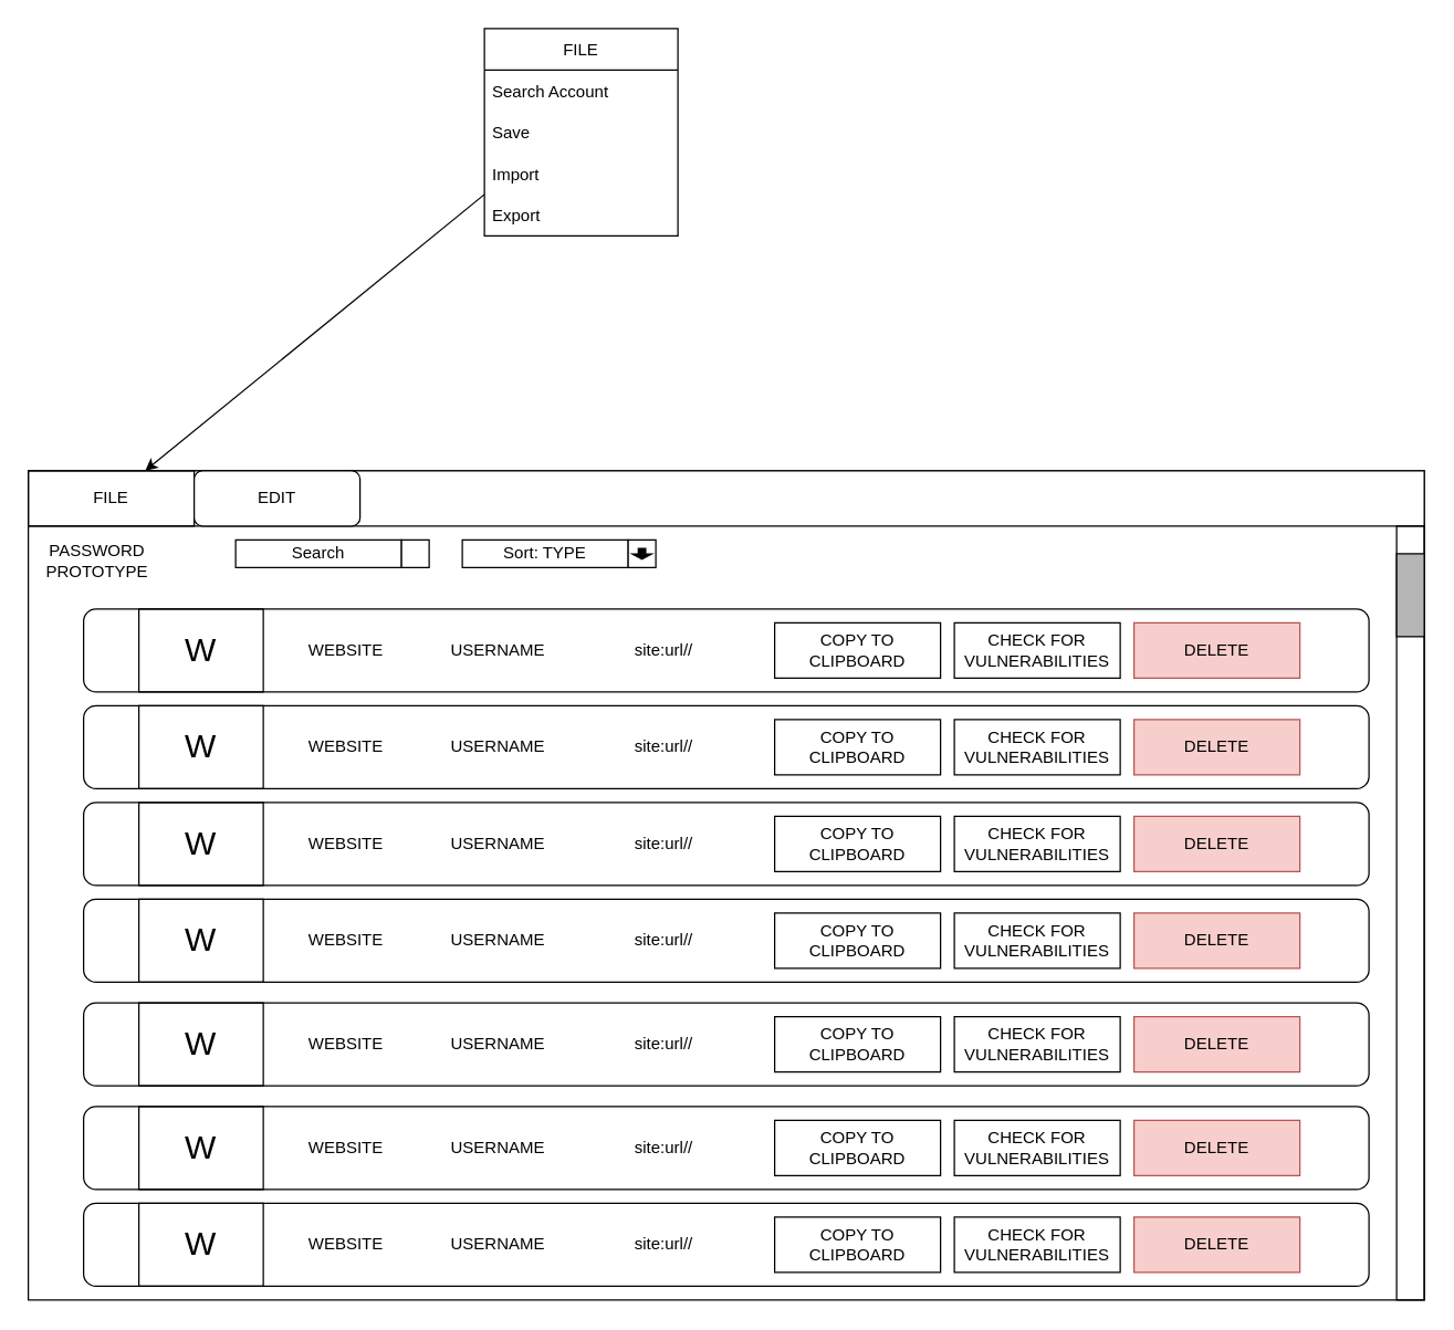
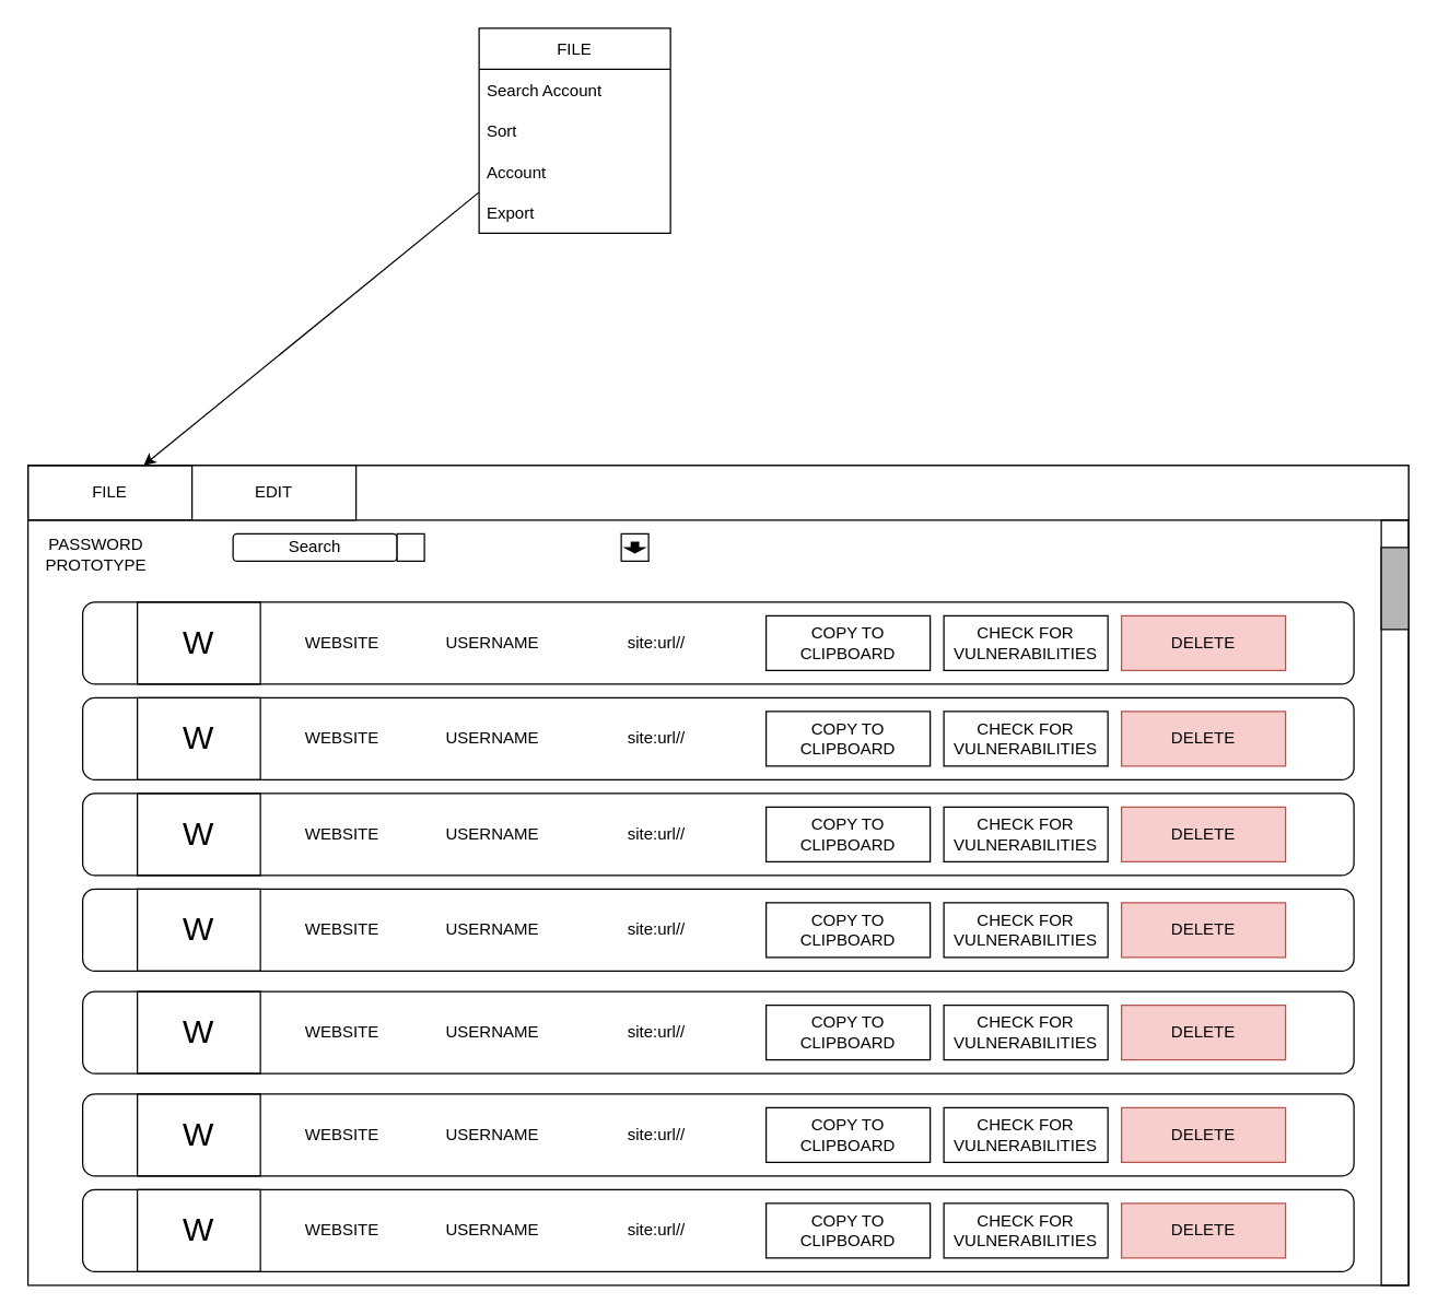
  <mxCell id="0" />
  <mxCell id="1" parent="0" />
  <mxCell id="2" value="" style="rounded=0;whiteSpace=wrap;html=1;" vertex="1" parent="1"><mxGeometry x="20" y="340" width="1010" height="600" as="geometry" /></mxCell>
  <mxCell id="3" value="" style="group" vertex="1" connectable="0" parent="1"><mxGeometry x="60" y="440" width="940" height="500" as="geometry" /></mxCell>
  <mxCell id="4" value="" style="rounded=1;whiteSpace=wrap;html=1;" vertex="1" parent="3"><mxGeometry width="930" height="60" as="geometry" /></mxCell>
  <mxCell id="5" value="COPY TO CLIPBOARD" style="rounded=0;whiteSpace=wrap;html=1;" vertex="1" parent="3"><mxGeometry x="500" y="10" width="120" height="40" as="geometry" /></mxCell>
  <mxCell id="6" value="CHECK FOR VULNERABILITIES" style="rounded=0;whiteSpace=wrap;html=1;" vertex="1" parent="3"><mxGeometry x="630" y="10" width="120" height="40" as="geometry" /></mxCell>
  <mxCell id="7" value="DELETE" style="rounded=0;whiteSpace=wrap;html=1;fillColor=#f8cecc;strokeColor=#b85450;" vertex="1" parent="3"><mxGeometry x="760" y="10" width="120" height="40" as="geometry" /></mxCell>
  <mxCell id="8" value="USERNAME" style="text;html=1;strokeColor=none;fillColor=none;align=center;verticalAlign=middle;whiteSpace=wrap;rounded=0;" vertex="1" parent="3"><mxGeometry x="270" y="15" width="60" height="30" as="geometry" /></mxCell>
  <mxCell id="9" value="WEBSITE" style="text;html=1;strokeColor=none;fillColor=none;align=center;verticalAlign=middle;whiteSpace=wrap;rounded=0;" vertex="1" parent="3"><mxGeometry x="160" y="15" width="60" height="30" as="geometry" /></mxCell>
  <mxCell id="10" value="&lt;font style=&quot;font-size: 24px&quot;&gt;W&lt;/font&gt;" style="rounded=0;whiteSpace=wrap;html=1;fillColor=none;" vertex="1" parent="3"><mxGeometry x="40" width="90" height="60" as="geometry" /></mxCell>
  <mxCell id="11" value="site:url//" style="text;html=1;strokeColor=none;fillColor=none;align=center;verticalAlign=middle;whiteSpace=wrap;rounded=0;fontSize=12;" vertex="1" parent="3"><mxGeometry x="390" y="15" width="60" height="30" as="geometry" /></mxCell>
  <mxCell id="12" value="" style="rounded=0;whiteSpace=wrap;html=1;" vertex="1" parent="1"><mxGeometry x="20" y="340" width="1010" height="40" as="geometry" /></mxCell>
  <mxCell id="13" value="" style="group" vertex="1" connectable="0" parent="1"><mxGeometry x="170" y="390" width="140" height="20" as="geometry" /></mxCell>
- <mxCell id="14" value="Search" style="rounded=0;whiteSpace=wrap;html=1;" vertex="1" parent="13"><mxGeometry width="120" height="20" as="geometry" /></mxCell>
+ <mxCell id="14" value="Search" style="whiteSpace=wrap;html=1;rounded=1;" vertex="1" parent="13"><mxGeometry width="120" height="20" as="geometry" /></mxCell>
  <mxCell id="15" value="" style="group" vertex="1" connectable="0" parent="13"><mxGeometry x="120" width="20" height="20" as="geometry" /></mxCell>
  <mxCell id="16" value="" style="group" vertex="1" connectable="0" parent="15"><mxGeometry width="20" height="20" as="geometry" /></mxCell>
  <mxCell id="17" value="" style="rounded=0;whiteSpace=wrap;html=1;" vertex="1" parent="16"><mxGeometry width="20" height="20" as="geometry" /></mxCell>
  <mxCell id="18" value="" style="shape=image;html=1;verticalAlign=top;verticalLabelPosition=bottom;labelBackgroundColor=#ffffff;imageAspect=0;aspect=fixed;image=https://cdn1.iconfinder.com/data/icons/science-technology-outline-24-px/24/Magnifier_magnifying_glass_search_search_web_searching_glass-128.png" vertex="1" parent="16"><mxGeometry width="20" height="20" as="geometry" /></mxCell>
  <mxCell id="19" value="" style="group" vertex="1" connectable="0" parent="1"><mxGeometry x="334" y="390" width="140" height="20" as="geometry" /></mxCell>
- <mxCell id="20" value="Sort: TYPE" style="rounded=0;whiteSpace=wrap;html=1;" vertex="1" parent="19"><mxGeometry width="120" height="20" as="geometry" /></mxCell>
  <mxCell id="21" value="" style="group" vertex="1" connectable="0" parent="19"><mxGeometry x="120" width="20" height="20" as="geometry" /></mxCell>
  <mxCell id="22" value="" style="rounded=0;whiteSpace=wrap;html=1;" vertex="1" parent="21"><mxGeometry width="20" height="20" as="geometry" /></mxCell>
  <mxCell id="23" value="" style="shape=mxgraph.arrows.arrow_down;html=1;verticalLabelPosition=bottom;verticalAlign=top;strokeWidth=2;strokeColor=#000000;fillColor=#000000;" vertex="1" parent="21"><mxGeometry x="5" y="6.63" width="10" height="6.75" as="geometry" /></mxCell>
  <mxCell id="24" value="PASSWORD PROTOTYPE" style="text;html=1;strokeColor=none;fillColor=none;align=center;verticalAlign=middle;whiteSpace=wrap;rounded=0;" vertex="1" parent="1"><mxGeometry x="40" y="390" width="60" height="30" as="geometry" /></mxCell>
  <mxCell id="25" value="FILE" style="rounded=0;whiteSpace=wrap;html=1;fillColor=none;" vertex="1" parent="1"><mxGeometry x="20" y="340" width="120" height="40" as="geometry" /></mxCell>
  <mxCell id="26" value="" style="endArrow=classic;html=1;rounded=0;" edge="1" parent="1" target="25"><mxGeometry width="50" height="50" relative="1" as="geometry"><mxPoint x="350" as="sourcePoint" y="140" /><mxPoint x="600" y="540" as="targetPoint" /></mxGeometry></mxCell>
  <mxCell id="27" value="FILE" style="swimlane;fontStyle=0;childLayout=stackLayout;horizontal=1;startSize=30;horizontalStack=0;resizeParent=1;resizeParentMax=0;resizeLast=0;collapsible=1;marginBottom=0;fillColor=none;" vertex="1" parent="1"><mxGeometry x="350" y="20" width="140" height="150" as="geometry" /></mxCell>
  <mxCell id="28" value="Search Account" style="text;strokeColor=none;fillColor=none;align=left;verticalAlign=middle;spacingLeft=4;spacingRight=4;overflow=hidden;points=[[0,0.5],[1,0.5]];portConstraint=eastwest;rotatable=0;" vertex="1" parent="27"><mxGeometry y="30" width="140" height="30" as="geometry" /></mxCell>
- <mxCell id="29" value="Save" style="text;strokeColor=none;fillColor=none;align=left;verticalAlign=middle;spacingLeft=4;spacingRight=4;overflow=hidden;points=[[0,0.5],[1,0.5]];portConstraint=eastwest;rotatable=0;" vertex="1" parent="27"><mxGeometry y="60" width="140" height="30" as="geometry" /></mxCell>
- <mxCell id="30" value="Import " style="text;strokeColor=none;fillColor=none;align=left;verticalAlign=middle;spacingLeft=4;spacingRight=4;overflow=hidden;points=[[0,0.5],[1,0.5]];portConstraint=eastwest;rotatable=0;" vertex="1" parent="27"><mxGeometry y="90" width="140" height="30" as="geometry" /></mxCell>
+ <mxCell id="29" value="Sort" style="text;strokeColor=none;fillColor=none;align=left;verticalAlign=middle;spacingLeft=4;spacingRight=4;overflow=hidden;points=[[0,0.5],[1,0.5]];portConstraint=eastwest;rotatable=0;" vertex="1" parent="27"><mxGeometry y="60" width="140" height="30" as="geometry" /></mxCell>
+ <mxCell id="30" value="Account " style="text;strokeColor=none;fillColor=none;align=left;verticalAlign=middle;spacingLeft=4;spacingRight=4;overflow=hidden;points=[[0,0.5],[1,0.5]];portConstraint=eastwest;rotatable=0;" vertex="1" parent="27"><mxGeometry y="90" width="140" height="30" as="geometry" /></mxCell>
  <mxCell id="31" value="Export" style="text;strokeColor=none;fillColor=none;align=left;verticalAlign=middle;spacingLeft=4;spacingRight=4;overflow=hidden;points=[[0,0.5],[1,0.5]];portConstraint=eastwest;rotatable=0;" vertex="1" parent="27"><mxGeometry y="120" width="140" height="30" as="geometry" /></mxCell>
- <mxCell id="32" value="EDIT" style="whiteSpace=wrap;html=1;rounded=1;" vertex="1" parent="1"><mxGeometry x="140" y="340" width="120" height="40" as="geometry" /></mxCell>
+ <mxCell id="32" value="EDIT" style="rounded=0;whiteSpace=wrap;html=1;" vertex="1" parent="1"><mxGeometry x="140" y="340" width="120" height="40" as="geometry" /></mxCell>
  <mxCell id="33" value="" style="group" vertex="1" connectable="0" parent="1"><mxGeometry x="60" y="510" width="930" height="60" as="geometry" /></mxCell>
  <mxCell id="34" value="" style="rounded=1;whiteSpace=wrap;html=1;" vertex="1" parent="33"><mxGeometry width="930" height="60" as="geometry" /></mxCell>
  <mxCell id="35" value="COPY TO CLIPBOARD" style="rounded=0;whiteSpace=wrap;html=1;" vertex="1" parent="33"><mxGeometry x="500" y="10" width="120" height="40" as="geometry" /></mxCell>
  <mxCell id="36" value="CHECK FOR VULNERABILITIES" style="rounded=0;whiteSpace=wrap;html=1;" vertex="1" parent="33"><mxGeometry x="630" y="10" width="120" height="40" as="geometry" /></mxCell>
  <mxCell id="37" value="DELETE" style="rounded=0;whiteSpace=wrap;html=1;fillColor=#f8cecc;strokeColor=#b85450;" vertex="1" parent="33"><mxGeometry x="760" y="10" width="120" height="40" as="geometry" /></mxCell>
  <mxCell id="38" value="USERNAME" style="text;html=1;strokeColor=none;fillColor=none;align=center;verticalAlign=middle;whiteSpace=wrap;rounded=0;" vertex="1" parent="33"><mxGeometry x="270" y="15" width="60" height="30" as="geometry" /></mxCell>
  <mxCell id="39" value="WEBSITE" style="text;html=1;strokeColor=none;fillColor=none;align=center;verticalAlign=middle;whiteSpace=wrap;rounded=0;" vertex="1" parent="33"><mxGeometry x="160" y="15" width="60" height="30" as="geometry" /></mxCell>
  <mxCell id="40" value="&lt;font style=&quot;font-size: 24px&quot;&gt;W&lt;/font&gt;" style="rounded=0;whiteSpace=wrap;html=1;fillColor=none;" vertex="1" parent="33"><mxGeometry x="40" width="90" height="60" as="geometry" /></mxCell>
  <mxCell id="41" value="site:url//" style="text;html=1;strokeColor=none;fillColor=none;align=center;verticalAlign=middle;whiteSpace=wrap;rounded=0;fontSize=12;" vertex="1" parent="33"><mxGeometry x="390" y="15" width="60" height="30" as="geometry" /></mxCell>
  <mxCell id="42" value="" style="group" vertex="1" connectable="0" parent="1"><mxGeometry x="60" y="580" width="930" height="60" as="geometry" /></mxCell>
  <mxCell id="43" value="" style="rounded=1;whiteSpace=wrap;html=1;" vertex="1" parent="42"><mxGeometry width="930" height="60" as="geometry" /></mxCell>
  <mxCell id="44" value="COPY TO CLIPBOARD" style="rounded=0;whiteSpace=wrap;html=1;" vertex="1" parent="42"><mxGeometry x="500" y="10" width="120" height="40" as="geometry" /></mxCell>
  <mxCell id="45" value="CHECK FOR VULNERABILITIES" style="rounded=0;whiteSpace=wrap;html=1;" vertex="1" parent="42"><mxGeometry x="630" y="10" width="120" height="40" as="geometry" /></mxCell>
  <mxCell id="46" value="DELETE" style="rounded=0;whiteSpace=wrap;html=1;fillColor=#f8cecc;strokeColor=#b85450;" vertex="1" parent="42"><mxGeometry x="760" y="10" width="120" height="40" as="geometry" /></mxCell>
  <mxCell id="47" value="USERNAME" style="text;html=1;strokeColor=none;fillColor=none;align=center;verticalAlign=middle;whiteSpace=wrap;rounded=0;" vertex="1" parent="42"><mxGeometry x="270" y="15" width="60" height="30" as="geometry" /></mxCell>
  <mxCell id="48" value="WEBSITE" style="text;html=1;strokeColor=none;fillColor=none;align=center;verticalAlign=middle;whiteSpace=wrap;rounded=0;" vertex="1" parent="42"><mxGeometry x="160" y="15" width="60" height="30" as="geometry" /></mxCell>
  <mxCell id="49" value="&lt;font style=&quot;font-size: 24px&quot;&gt;W&lt;/font&gt;" style="rounded=0;whiteSpace=wrap;html=1;fillColor=none;" vertex="1" parent="42"><mxGeometry x="40" width="90" height="60" as="geometry" /></mxCell>
  <mxCell id="50" value="site:url//" style="text;html=1;strokeColor=none;fillColor=none;align=center;verticalAlign=middle;whiteSpace=wrap;rounded=0;fontSize=12;" vertex="1" parent="42"><mxGeometry x="390" y="15" width="60" height="30" as="geometry" /></mxCell>
  <mxCell id="51" value="" style="group" vertex="1" connectable="0" parent="1"><mxGeometry x="60" y="650" width="930" height="60" as="geometry" /></mxCell>
  <mxCell id="52" value="" style="rounded=1;whiteSpace=wrap;html=1;" vertex="1" parent="51"><mxGeometry width="930" height="60" as="geometry" /></mxCell>
  <mxCell id="53" value="COPY TO CLIPBOARD" style="rounded=0;whiteSpace=wrap;html=1;" vertex="1" parent="51"><mxGeometry x="500" y="10" width="120" height="40" as="geometry" /></mxCell>
  <mxCell id="54" value="CHECK FOR VULNERABILITIES" style="rounded=0;whiteSpace=wrap;html=1;" vertex="1" parent="51"><mxGeometry x="630" y="10" width="120" height="40" as="geometry" /></mxCell>
  <mxCell id="55" value="DELETE" style="rounded=0;whiteSpace=wrap;html=1;fillColor=#f8cecc;strokeColor=#b85450;" vertex="1" parent="51"><mxGeometry x="760" y="10" width="120" height="40" as="geometry" /></mxCell>
  <mxCell id="56" value="USERNAME" style="text;html=1;strokeColor=none;fillColor=none;align=center;verticalAlign=middle;whiteSpace=wrap;rounded=0;" vertex="1" parent="51"><mxGeometry x="270" y="15" width="60" height="30" as="geometry" /></mxCell>
  <mxCell id="57" value="WEBSITE" style="text;html=1;strokeColor=none;fillColor=none;align=center;verticalAlign=middle;whiteSpace=wrap;rounded=0;" vertex="1" parent="51"><mxGeometry x="160" y="15" width="60" height="30" as="geometry" /></mxCell>
  <mxCell id="58" value="&lt;font style=&quot;font-size: 24px&quot;&gt;W&lt;/font&gt;" style="rounded=0;whiteSpace=wrap;html=1;fillColor=none;" vertex="1" parent="51"><mxGeometry x="40" width="90" height="60" as="geometry" /></mxCell>
  <mxCell id="59" value="site:url//" style="text;html=1;strokeColor=none;fillColor=none;align=center;verticalAlign=middle;whiteSpace=wrap;rounded=0;fontSize=12;" vertex="1" parent="51"><mxGeometry x="390" y="15" width="60" height="30" as="geometry" /></mxCell>
  <mxCell id="60" value="" style="group" vertex="1" connectable="0" parent="1"><mxGeometry x="60" y="725" width="930" height="60" as="geometry" /></mxCell>
  <mxCell id="61" value="" style="rounded=1;whiteSpace=wrap;html=1;" vertex="1" parent="60"><mxGeometry width="930" height="60" as="geometry" /></mxCell>
  <mxCell id="62" value="COPY TO CLIPBOARD" style="rounded=0;whiteSpace=wrap;html=1;" vertex="1" parent="60"><mxGeometry x="500" y="10" width="120" height="40" as="geometry" /></mxCell>
  <mxCell id="63" value="CHECK FOR VULNERABILITIES" style="rounded=0;whiteSpace=wrap;html=1;" vertex="1" parent="60"><mxGeometry x="630" y="10" width="120" height="40" as="geometry" /></mxCell>
  <mxCell id="64" value="DELETE" style="rounded=0;whiteSpace=wrap;html=1;fillColor=#f8cecc;strokeColor=#b85450;" vertex="1" parent="60"><mxGeometry x="760" y="10" width="120" height="40" as="geometry" /></mxCell>
  <mxCell id="65" value="USERNAME" style="text;html=1;strokeColor=none;fillColor=none;align=center;verticalAlign=middle;whiteSpace=wrap;rounded=0;" vertex="1" parent="60"><mxGeometry x="270" y="15" width="60" height="30" as="geometry" /></mxCell>
  <mxCell id="66" value="WEBSITE" style="text;html=1;strokeColor=none;fillColor=none;align=center;verticalAlign=middle;whiteSpace=wrap;rounded=0;" vertex="1" parent="60"><mxGeometry x="160" y="15" width="60" height="30" as="geometry" /></mxCell>
  <mxCell id="67" value="&lt;font style=&quot;font-size: 24px&quot;&gt;W&lt;/font&gt;" style="rounded=0;whiteSpace=wrap;html=1;fillColor=none;" vertex="1" parent="60"><mxGeometry x="40" width="90" height="60" as="geometry" /></mxCell>
  <mxCell id="68" value="site:url//" style="text;html=1;strokeColor=none;fillColor=none;align=center;verticalAlign=middle;whiteSpace=wrap;rounded=0;fontSize=12;" vertex="1" parent="60"><mxGeometry x="390" y="15" width="60" height="30" as="geometry" /></mxCell>
  <mxCell id="69" value="" style="group" vertex="1" connectable="0" parent="1"><mxGeometry x="60" y="800" width="930" height="60" as="geometry" /></mxCell>
  <mxCell id="70" value="" style="rounded=1;whiteSpace=wrap;html=1;" vertex="1" parent="69"><mxGeometry width="930" height="60" as="geometry" /></mxCell>
  <mxCell id="71" value="COPY TO CLIPBOARD" style="rounded=0;whiteSpace=wrap;html=1;" vertex="1" parent="69"><mxGeometry x="500" y="10" width="120" height="40" as="geometry" /></mxCell>
  <mxCell id="72" value="CHECK FOR VULNERABILITIES" style="rounded=0;whiteSpace=wrap;html=1;" vertex="1" parent="69"><mxGeometry x="630" y="10" width="120" height="40" as="geometry" /></mxCell>
  <mxCell id="73" value="DELETE" style="rounded=0;whiteSpace=wrap;html=1;fillColor=#f8cecc;strokeColor=#b85450;" vertex="1" parent="69"><mxGeometry x="760" y="10" width="120" height="40" as="geometry" /></mxCell>
  <mxCell id="74" value="USERNAME" style="text;html=1;strokeColor=none;fillColor=none;align=center;verticalAlign=middle;whiteSpace=wrap;rounded=0;" vertex="1" parent="69"><mxGeometry x="270" y="15" width="60" height="30" as="geometry" /></mxCell>
  <mxCell id="75" value="WEBSITE" style="text;html=1;strokeColor=none;fillColor=none;align=center;verticalAlign=middle;whiteSpace=wrap;rounded=0;" vertex="1" parent="69"><mxGeometry x="160" y="15" width="60" height="30" as="geometry" /></mxCell>
  <mxCell id="76" value="&lt;font style=&quot;font-size: 24px&quot;&gt;W&lt;/font&gt;" style="rounded=0;whiteSpace=wrap;html=1;fillColor=none;" vertex="1" parent="69"><mxGeometry x="40" width="90" height="60" as="geometry" /></mxCell>
  <mxCell id="77" value="site:url//" style="text;html=1;strokeColor=none;fillColor=none;align=center;verticalAlign=middle;whiteSpace=wrap;rounded=0;fontSize=12;" vertex="1" parent="69"><mxGeometry x="390" y="15" width="60" height="30" as="geometry" /></mxCell>
  <mxCell id="78" value="" style="rounded=0;whiteSpace=wrap;html=1;fontSize=12;fillColor=none;" vertex="1" parent="1"><mxGeometry x="1010" y="380" width="20" height="560" as="geometry" /></mxCell>
  <mxCell id="79" value="" style="rounded=0;whiteSpace=wrap;html=1;fontSize=12;fillColor=#B5B5B5;" vertex="1" parent="1"><mxGeometry x="1010" y="400" width="20" height="60" as="geometry" /></mxCell>
  <mxCell id="80" value="" style="group" vertex="1" connectable="0" parent="1"><mxGeometry x="60" y="870" width="930" height="60" as="geometry" /></mxCell>
  <mxCell id="81" value="" style="rounded=1;whiteSpace=wrap;html=1;" vertex="1" parent="80"><mxGeometry width="930" height="60" as="geometry" /></mxCell>
  <mxCell id="82" value="COPY TO CLIPBOARD" style="rounded=0;whiteSpace=wrap;html=1;" vertex="1" parent="80"><mxGeometry x="500" y="10" width="120" height="40" as="geometry" /></mxCell>
  <mxCell id="83" value="CHECK FOR VULNERABILITIES" style="rounded=0;whiteSpace=wrap;html=1;" vertex="1" parent="80"><mxGeometry x="630" y="10" width="120" height="40" as="geometry" /></mxCell>
  <mxCell id="84" value="DELETE" style="rounded=0;whiteSpace=wrap;html=1;fillColor=#f8cecc;strokeColor=#b85450;" vertex="1" parent="80"><mxGeometry x="760" y="10" width="120" height="40" as="geometry" /></mxCell>
  <mxCell id="85" value="USERNAME" style="text;html=1;strokeColor=none;fillColor=none;align=center;verticalAlign=middle;whiteSpace=wrap;rounded=0;" vertex="1" parent="80"><mxGeometry x="270" y="15" width="60" height="30" as="geometry" /></mxCell>
  <mxCell id="86" value="WEBSITE" style="text;html=1;strokeColor=none;fillColor=none;align=center;verticalAlign=middle;whiteSpace=wrap;rounded=0;" vertex="1" parent="80"><mxGeometry x="160" y="15" width="60" height="30" as="geometry" /></mxCell>
  <mxCell id="87" value="&lt;font style=&quot;font-size: 24px&quot;&gt;W&lt;/font&gt;" style="rounded=0;whiteSpace=wrap;html=1;fillColor=none;" vertex="1" parent="80"><mxGeometry x="40" width="90" height="60" as="geometry" /></mxCell>
  <mxCell id="88" value="site:url//" style="text;html=1;strokeColor=none;fillColor=none;align=center;verticalAlign=middle;whiteSpace=wrap;rounded=0;fontSize=12;" vertex="1" parent="80"><mxGeometry x="390" y="15" width="60" height="30" as="geometry" /></mxCell>
